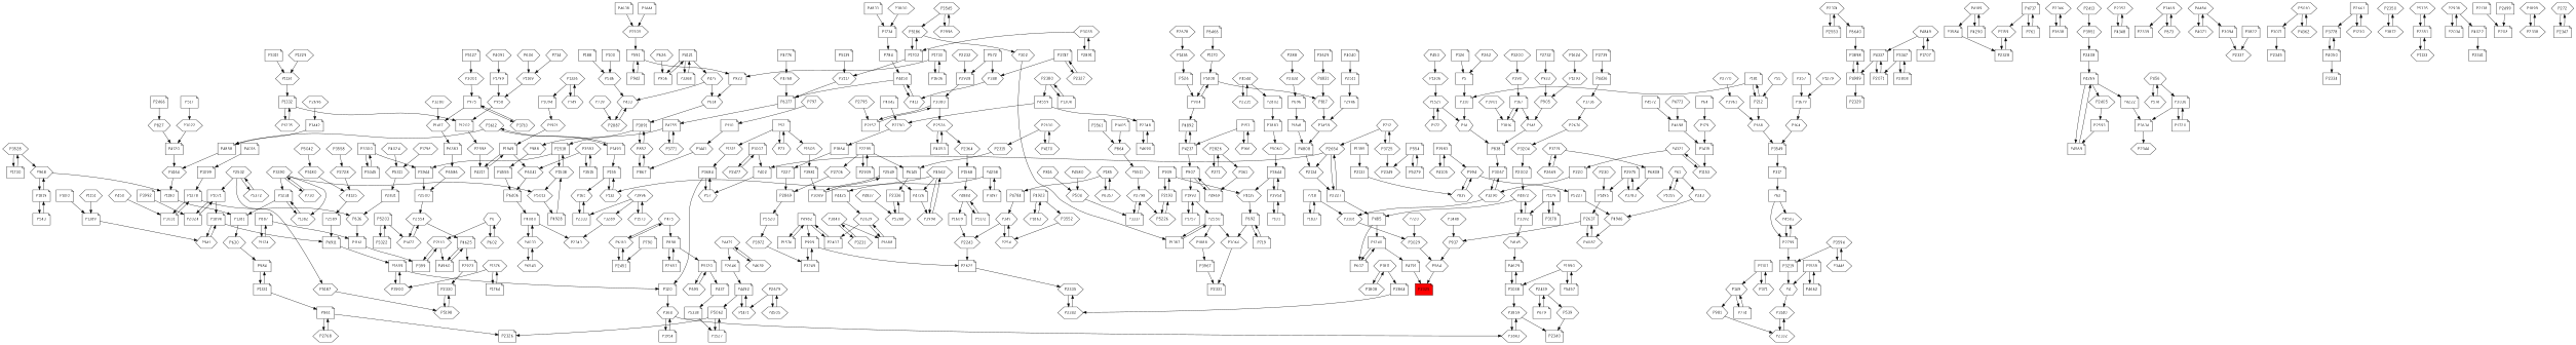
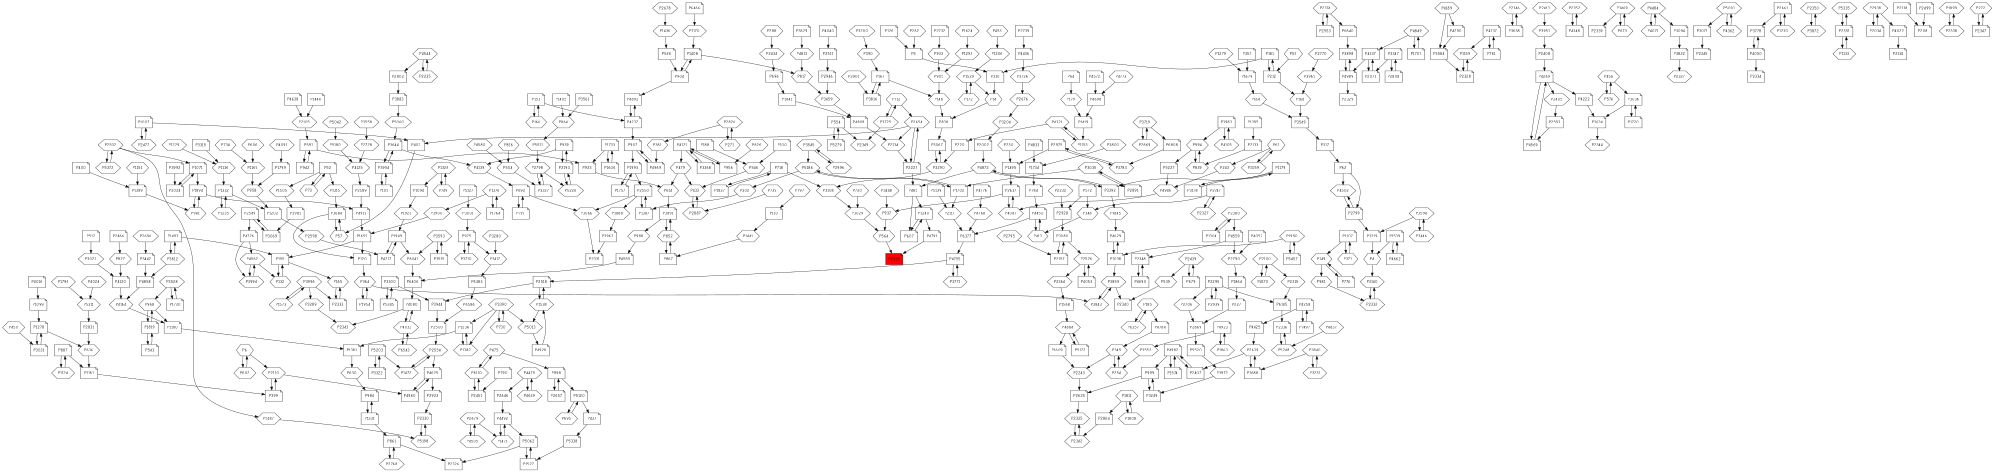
  digraph {
    fontname="Comic Neue"
    node [fontname="Comic Neue" shape=note]
    edge [fontname="Comic Neue"]
    P181
    P310
    P212
    P14 [shape=hexagon]
    P168 [shape=hexagon]
    P838
    P3031
    P1278
    P636 [shape=hexagon]
    P1161
    P1306 [shape=hexagon]
    P1529 [shape=hexagon]
    P172 [shape=hexagon]
    P1921 [shape=hexagon]
    P1949
    P4217
    P6041 [shape=hexagon]
    P6406
    P433 [shape=hexagon]
    P2887 [shape=hexagon]
    P479 [shape=hexagon]
    P614 [shape=hexagon]
    P3891
    P3549
    P317
    P62
    P2374 [shape=hexagon]
    P2553
    P6640
    P3898
    P968 [shape=hexagon]
    P1180
    P1819
    P1381
    P543
    P630 [shape=hexagon]
    P591
    P923
    P942
    P2110 [shape=hexagon]
    P399
    P4960
    P4625
    P1863 [shape=hexagon]
    P4923
    P3552 [shape=hexagon]
    P254 [shape=hexagon]
    P1315 [shape=hexagon]
    P3684
    P120
    P57 [shape=hexagon]
    P364 [shape=hexagon]
    P1159 [shape=hexagon]
    P2328
    P5062
    P1527
    P2326
    P6110 [shape=hexagon]
    P475 [shape=hexagon]
    P2451
    P898
    P5120
    P2657
    P2802
    P3883
    P5060 [shape=hexagon]
    P3644
    P2696 [shape=hexagon]
    P3442
    P4858
    P4164 [shape=hexagon]
    P185 [shape=hexagon]
    P6357 [shape=hexagon]
    P4784
    P349 [shape=hexagon]
    P2477 [shape=hexagon]
    P1007
    P402
    P227
    P2869
    P5520
    P3972 [shape=hexagon]
    P2315 [shape=hexagon]
    P6145
    P2336
    P5248 [shape=hexagon]
    P5186 [shape=hexagon]
    P1702
    P2117 [shape=hexagon]
    P302 [shape=hexagon]
    P6377
    P1387
    P2346 [shape=hexagon]
    P3638
    P3992
    P2024
    P1071
    P1894
    P3036
    P3634
    P1720
    P2344 [shape=hexagon]
    P4562 [shape=hexagon]
    P4726
    P3994 [shape=hexagon]
    P132 [shape=hexagon]
    P155
    P864 [shape=hexagon]
    P5511 [shape=hexagon]
    P2798 [shape=hexagon]
    P5226 [shape=hexagon]
    P3337
    P4033 [shape=hexagon]
    P6543 [shape=hexagon]
    P4080
    P2343 [shape=hexagon]
    P554
    P5279
    P2349 [shape=hexagon]
    P3594 [shape=hexagon]
    P3219
    P3446 [shape=hexagon]
    P4 [shape=hexagon]
    P3140 [shape=hexagon]
    P2327 [shape=hexagon]
    P2747
    P348 [shape=hexagon]
    P413 [shape=hexagon]
    P939
    P2193
    P4139 [shape=hexagon]
    P692
    P3459 [shape=hexagon]
    P2946
    P4808
    P2134 [shape=hexagon]
    P1417 [shape=hexagon]
    P975
    P3710 [shape=hexagon]
    P6383
    P6586 [shape=hexagon]
    P816 [shape=hexagon]
    P504 [shape=hexagon]
    P1240
    P607
    P4791
    P2325 [fillcolor=red style=filled]
    P148 [shape=hexagon]
    P167
    P3816
    P3067
    P839 [shape=hexagon]
    P994 [shape=hexagon]
    P5227
    P4946 [shape=hexagon]
    P5042 [shape=hexagon]
    P5180 [shape=hexagon]
    P4125 [shape=hexagon]
    P2589
    P574 [shape=hexagon]
    P456 [shape=hexagon]
    P4768 [shape=hexagon]
    P4776
    P4755
    P4502 [shape=hexagon]
    P2799
    P2243 [shape=hexagon]
    P2625
    P2335 [shape=hexagon]
    P4982
    P999
    P1574
    P2407
    P3249
    P4872 [shape=hexagon]
    P2002
    P3392
    P485
    P4145 [shape=hexagon]
    P3290 [shape=hexagon]
    P2654 [shape=hexagon]
    P2227
    P2526 [shape=hexagon]
    P4053
    P2364 [shape=hexagon]
    P1568
    P3954
    P101
    P1279 [shape=hexagon]
    P1679
    P164 [shape=hexagon]
    P2728 [shape=hexagon]
    P4911
    P937 [shape=hexagon]
    P564 [shape=hexagon]
    P1234
    P1382 [shape=hexagon]
    P984
    P4773 [shape=hexagon]
    P4698
    P1419
    P1153 [shape=hexagon]
    P1573 [shape=hexagon]
    P3996 [shape=hexagon]
    P2333
    P3289 [shape=hexagon]
    P165 [shape=hexagon]
    P2295
    P2939
    P2706 [shape=hexagon]
    P3080
    P2157
    P3900 [shape=hexagon]
    P1659
    P3719 [shape=hexagon]
    P6808
    P2669 [shape=hexagon]
    P3783 [shape=hexagon]
    P2975
    P52
    P1505 [shape=hexagon]
    P73 [shape=hexagon]
    P3981
    P1059 [shape=hexagon]
    P61 [shape=hexagon]
    P243 [shape=hexagon]
    P4544 [shape=hexagon]
    P2235 [shape=hexagon]
    P1954
    P3843 [shape=hexagon]
    P3859 [shape=hexagon]
    P2679 [shape=hexagon]
    P4505 [shape=hexagon]
    P1471 [shape=hexagon]
    P4492
    P2232 [shape=hexagon]
    P2928
    P1993
    P1757
    P2550
    P1888 [shape=hexagon]
    P3066 [shape=hexagon]
    P2342 [shape=hexagon]
    P1179
    P3178
    P4629
    P2348
    P4690
    P4989
    P2329
    P4237
    P4892
    P907
    P4969
    P3108 [shape=hexagon]
    P3029 [shape=hexagon]
    P2439 [shape=hexagon]
    P539 [shape=hexagon]
    P679
    P2340
    P852 [shape=hexagon]
    P988 [shape=hexagon]
    P867
    P4555
    P4087 [shape=hexagon]
    P2637
    P4189 [shape=hexagon]
    P3584
    P4290
    P941 [shape=hexagon]
    P4833
    P1734
    P784
    P4450
    P1235 [shape=hexagon]
    P1332
    P1202
    P2598 [shape=hexagon]
    P4121
    P956
    P3368
    P4837 [shape=hexagon]
    P712 [shape=hexagon]
    P3725 [shape=hexagon]
    P3022 [shape=hexagon]
    P4120
    P887
    P1124 [shape=hexagon]
    P827 [shape=hexagon]
    P696
    P1841
    P3069
    P2549
    P4321 [shape=hexagon]
    P220
    P2352 [shape=hexagon]
    P4348
    P3771 [shape=hexagon]
    P2518
    P3944
    P1538 [shape=hexagon]
    P1493
    P3612 [shape=hexagon]
    P437
    P695 [shape=hexagon]
    P5338
    P3951 [shape=hexagon]
    P2408
    P4269
    P4569
    P2405 [shape=hexagon]
    P4222
    P4737
    P761
    P2532 [shape=hexagon]
    P5372 [shape=hexagon]
    P5187 [shape=hexagon]
    P5198 [shape=hexagon]
    P126
    P5
    P262 [shape=hexagon]
    P5203
    P3322
    P1472 [shape=hexagon]
    P2554 [shape=hexagon]
    P3545 [shape=hexagon]
    P2996 [shape=hexagon]
    P3736 [shape=hexagon]
    P4436
    P2676 [shape=hexagon]
    P3204 [shape=hexagon]
    P861
    P2768 [shape=hexagon]
    P179 [shape=hexagon]
    P1331
    P1808 [shape=hexagon]
    P1811 [shape=hexagon]
    P2864
    P2790 [shape=hexagon]
-   P4052 [label=P4042]
+   P4052
    P1864
    P1099
    P2923
    P2330
    P4849 [shape=hexagon]
    P1707
    P4337
    P2071
    P2593
    P5311 [shape=hexagon]
    P2831
    P390 [shape=hexagon]
    P3469 [shape=hexagon]
    P2339
    P673 [shape=hexagon]
    P1495
    P149 [shape=hexagon]
    P774
    P981 [shape=hexagon]
    P2332 [shape=hexagon]
    P7497
    P4258
    P4425
    P2639 [shape=hexagon]
    P626 [shape=hexagon]
    P1094
    P1376 [shape=hexagon]
    P1764
    P572
    P4484 [shape=hexagon]
    P4071 [shape=hexagon]
    P3094
    P3822
    P2826 [shape=hexagon]
    P271 [shape=hexagon]
    P361 [shape=hexagon]
    P2500
    P453 [shape=hexagon]
    P3593 [shape=hexagon]
    P3515
    P718
    P1837
    P606 [shape=hexagon]
    P1169 [shape=hexagon]
    P958 [shape=hexagon]
    P5010 [shape=hexagon]
    P3071
    P4362 [shape=hexagon]
    P2345
    P3778
    P4050
    P2334
    P2661
    P1230 [shape=hexagon]
    P3961 [shape=hexagon]
    P357
    P2105 [shape=hexagon]
    P4638
    P3967
    P2331
    P1606
    P1733
    P3800 [shape=hexagon]
    P3448 [shape=hexagon]
    P4170 [shape=hexagon]
    P2100 [shape=hexagon]
    P4884 [shape=hexagon]
    P5172
    P1609
    P3528 [shape=hexagon]
    P1730
    P734 [shape=hexagon]
    P2380 [shape=hexagon]
    P1304
    P4559
    P4831 [shape=hexagon]
    P817 [shape=hexagon]
    P4024 [shape=hexagon]
    P1441 [shape=hexagon]
    P110
    P3558 [shape=hexagon]
    P2739
    P1688
    P3390 [shape=hexagon]
    P730 [shape=hexagon]
    P5013 [shape=hexagon]
    P4928
    P1038
    P1405
    P288 [shape=hexagon]
    P2434 [shape=hexagon]
    P904
    P1408
    P6 [shape=hexagon]
    P602 [shape=hexagon]
    P4105 [shape=hexagon]
    P3983
    P1107
    P371 [shape=hexagon]
    P2350 [shape=hexagon]
    P3872 [shape=hexagon]
    P2413 [shape=hexagon]
    P450 [shape=hexagon]
    P1136 [shape=hexagon]
    P797 [shape=hexagon]
    P230 [shape=hexagon]
    P1436 [shape=hexagon]
    P526
    P3200 [shape=hexagon]
    P720 [shape=hexagon]
    P4016
    P3001 [shape=hexagon]
    P5127
    P3035 [shape=hexagon]
    P2891
    P2646
    P1395
    P2133
    P4040
    P2511
    P5335 [shape=hexagon]
    P2351
    P1133 [shape=hexagon]
    P546 [shape=hexagon]
    P188
    P100
    P3840 [shape=hexagon]
    P3231 [shape=hexagon]
    P2938 [shape=hexagon]
    P2034
    P4022
    P2341
    P1799
    P400
    P1389
    P1990 [shape=hexagon]
    P5457
    P4479 [shape=hexagon]
    P4639 [shape=hexagon]
    P3315
    P1326 [shape=hexagon]
    P749 [shape=hexagon]
    P905 [shape=hexagon]
    P2337 [shape=hexagon]
    P1170 [shape=hexagon]
    P6466
    P1539
    P4662
    P4091 [shape=hexagon]
    P790
    P1293 [shape=hexagon]
    P4580 [shape=hexagon]
    P153
    P166 [shape=hexagon]
    P3347
    P2808
    P2466
    P3300
    P5345
    P719
    P1624 [shape=hexagon]
    P1229 [shape=hexagon]
    P2138
    P208
    P2499
    P1444
    P1899 [shape=hexagon]
    P2338 [shape=hexagon]
    P3901 [shape=hexagon]
    P3561
    P5139
    P2678 [shape=hexagon]
    P1796 [shape=hexagon]
    P1151 [shape=hexagon]
    P739 [shape=hexagon]
    P3629
    P272 [shape=hexagon]
    P2347
    P3280 [shape=hexagon]
    P64
    P4572
    P2770 [shape=hexagon]
    P517
    P2795 [shape=hexagon]
    P55 [shape=hexagon]
    P933 [shape=hexagon]
    P2732
    P181 -> P310
    P181 -> P212
    P310 -> P14
    P212 -> P181
    P212 -> P168
    P14 -> P838
    P168 -> P3549
    P838 -> P3067
    P3031 -> P1278
    P1278 -> P3031
    P1278 -> P636
    P636 -> P1161
    P1161 -> P399
    P1306 -> P1529
    P1529 -> P14
    P1529 -> P172
    P172 -> P1529
    P1921 -> P1949
    P1949 -> P4217
    P1949 -> P6041
    P4217 -> P1949
    P6041 -> P6406
    P6406 -> P4080
    P433 -> P2887
    P2887 -> P433
    P479 -> P433
    P479 -> P614
    P614 -> P3891
    P3891 -> P852
    P3891 -> P988
    P3549 -> P317
    P317 -> P62
    P62 -> P4502
    P62 -> P2799
    P2374 -> P2553
    P2374 -> P6640
    P2553 -> P2374
    P6640 -> P3898
    P3898 -> P4989
    P968 -> P1180
    P968 -> P1819
    P1180 -> P1381
    P1819 -> P968
    P1819 -> P543
    P1381 -> P630
    P543 -> P1819
    P630 -> P984
    P591 -> P923
    P591 -> P942
    P923 -> P614
    P942 -> P591
    P2110 -> P399
    P2110 -> P4960
    P399 -> P2110
    P4960 -> P4625
    P4625 -> P4960
    P4625 -> P2923
    P1863 -> P4923
    P4923 -> P1863
    P4923 -> P3552
    P3552 -> P254
    P254 -> P349
    P1315 -> P3684
    P3684 -> P120
    P3684 -> P57
    P120 -> P364
    P57 -> P3684
    P364 -> P1954
    P364 -> P3843
    P1159 -> P2328
    P2328 -> P1159
    P5062 -> P1527
    P5062 -> P2326
    P1527 -> P5062
    P6110 -> P475
    P6110 -> P2451
    P475 -> P6110
    P475 -> P898
    P2451 -> P6110
    P898 -> P5120
    P898 -> P2657
    P5120 -> P437
    P5120 -> P695
    P2657 -> P898
    P2802 -> P3883
    P3883 -> P5060
    P5060 -> P3644
    P3644 -> P4139
    P3644 -> P3954
    P2696 -> P3442
    P3442 -> P4858
    P4858 -> P4164
    P4164 -> P1180
    P185 -> P6357
    P185 -> P4784
    P6357 -> P185
    P4784 -> P349
    P349 -> P254
    P349 -> P2243
    P2477 -> P1007
    P1007 -> P2477
    P1007 -> P402
    P402 -> P57
    P227 -> P2869
    P2869 -> P5520
    P5520 -> P3972
    P3972 -> P3249
    P2315 -> P6145
    P6145 -> P2336
    P2336 -> P5248
    P5248 -> P2336
    P5186 -> P1702
    P5186 -> P302
    P1702 -> P5186
    P1702 -> P2117
    P2117 -> P6377
    P302 -> P1387
    P6377 -> P4755
    P1387 -> P2550
    P2346 -> P3638
    P3638 -> P2346
    P3992 -> P2024
    P2024 -> P1071
    P1071 -> P2024
    P1071 -> P1894
    P1894 -> P4911
    P1894 -> P941
    P3036 -> P3634
    P3036 -> P1720
    P3634 -> P2344
    P1720 -> P3036
    P4562 -> P3994
    P4562 -> P132
-   P4562 -> P4726
+   P4726 -> P4562
    P4726 -> P3994
    P3994 -> P4562
    P132 -> P155
    P155 -> P132
    P155 -> P165
    P864 -> P5511
    P5511 -> P2798
    P2798 -> P5226
    P2798 -> P3337
    P5226 -> P2193
    P3337 -> P2798
    P4033 -> P6543
    P4033 -> P4080
    P6543 -> P4033
    P4080 -> P4033
    P4080 -> P2343
    P554 -> P5279
    P554 -> P2349
    P5279 -> P554
    P3594 -> P3219
    P3594 -> P3446
    P3219 -> P4
    P3446 -> P3594
    P4 -> P3140
    P3140 -> P2332
    P2327 -> P2747
    P2747 -> P2327
    P2747 -> P348
    P348 -> P413
    P413 -> P4450
    P939 -> P2193
    P939 -> P4139
    P2193 -> P5226
    P2193 -> P939
    P4139 -> P692
    P692 -> P3066
    P692 -> P719
    P3459 -> P4808
    P2946 -> P3459
    P4808 -> P2134
    P2134 -> P2227
    P1417 -> P6383
    P975 -> P1417
    P975 -> P3710
    P3710 -> P975
    P6383 -> P6586
    P6586 -> P2500
    P816 -> P504
    P504 -> P3337
    P1240 -> P607
    P1240 -> P4791
    P607 -> P1240
    P4791 -> P2325
    P148 -> P838
    P167 -> P148
    P167 -> P3816
    P3816 -> P167
    P3067 -> P3290
    P839 -> P994
    P994 -> P839
    P994 -> P5227
    P5227 -> P4946
    P4946 -> P4087
    P5042 -> P5180
    P5180 -> P4125
    P4125 -> P2589
    P2589 -> P4911
    P574 -> P456
    P456 -> P3036
    P456 -> P574
    P4768 -> P6377
    P4776 -> P4768
    P4755 -> P3771
    P4755 -> P2518
    P4502 -> P2799
    P2799 -> P3219
    P2799 -> P4502
    P2243 -> P2625
    P2625 -> P2335
    P2335 -> P2342
    P4982 -> P999
    P4982 -> P1574
    P4982 -> P2407
    P999 -> P2625
    P999 -> P3249
    P1574 -> P4982
    P2407 -> P4982
    P3249 -> P999
    P4872 -> P3392
    P4872 -> P485
    P2002 -> P4872
    P3392 -> P4872
    P3392 -> P4145
    P485 -> P1240
    P485 -> P607
    P4145 -> P4629
    P3290 -> P3067
    P3290 -> P3108
    P2654 -> P402
    P2654 -> P2134
    P2654 -> P2227
    P2227 -> P485
    P2227 -> P2654
    P2526 -> P4053
    P2526 -> P2364
    P4053 -> P2526
    P2364 -> P1568
    P1568 -> P4884
    P3954 -> P3644
    P3954 -> P101
    P101 -> P3954
    P1279 -> P1679
    P1679 -> P164
    P164 -> P3549
    P2728 -> P4125
    P4911 -> P1659
    P937 -> P564
    P564 -> P2325
    P1234 -> P1381
    P1234 -> P1382
    P1382 -> P1234
    P984 -> P1331
    P4773 -> P4698
    P4698 -> P1419
    P1419 -> P1153
    P1153 -> P4321
    P1573 -> P3996
    P3996 -> P1573
    P3996 -> P2333
    P3996 -> P3289
    P2333 -> P165
    P3289 -> P2343
    P165 -> P2333
    P2295 -> P6145
    P2295 -> P2939
    P2295 -> P2706
    P2939 -> P2295
    P2706 -> P2869
    P3080 -> P2526
    P3080 -> P2157
    P2157 -> P3080
    P3900 -> P1659
    P1659 -> P120
-   P1659 -> P3900
+   P1659 -> P155
    P3719 -> P6808
    P3719 -> P2669
    P6808 -> P3783
    P2669 -> P3719
    P3783 -> P2975
    P2975 -> P3783
    P2975 -> P1495
    P52 -> P1315
    P52 -> P1505
    P52 -> P73
    P1505 -> P3981
    P73 -> P52
    P3981 -> P3069
    P1059 -> P61
    P61 -> P1059
    P61 -> P243
    P243 -> P4946
    P4544 -> P2802
    P4544 -> P2235
    P2235 -> P4544
    P1954 -> P364
    P3843 -> P3859
    P3859 -> P3843
    P3859 -> P2340
    P2679 -> P4505
    P2679 -> P1471
    P4505 -> P2679
    P1471 -> P4492
    P4492 -> P5062
    P4492 -> P1471
    P2232 -> P2928
    P2928 -> P3080
    P1993 -> P1757
    P1993 -> P2550
    P1757 -> P1993
    P2550 -> P1387
    P2550 -> P1888
    P2550 -> P3066
    P1888 -> P3967
    P3066 -> P2331
    P2342 -> P2335
    P1179 -> P3392
    P1179 -> P3178
    P3178 -> P1179
    P4629 -> P1038
    P2348 -> P4690
    P4690 -> P2348
    P4989 -> P3898
    P4989 -> P2329
    P4237 -> P4892
    P4237 -> P907
    P4892 -> P4237
    P907 -> P1993
    P907 -> P4969
    P4969 -> P907
    P3108 -> P3029
    P3029 -> P564
    P2439 -> P539
    P2439 -> P679
    P539 -> P2340
    P679 -> P2439
    P852 -> P3891
    P852 -> P867
    P988 -> P4555
    P867 -> P852
    P4555 -> P6406
    P4087 -> P2637
    P2637 -> P937
    P2637 -> P4087
    P4189 -> P3584
    P4189 -> P4290
    P3584 -> P2328
-   P4290 -> P4189
+   P4290 -> P3584
    P941 -> P1894
    P4833 -> P1734
    P1734 -> P784
    P784 -> P4450
    P4450 -> P6377
    P4450 -> P413
    P1235 -> P1332
    P1332 -> P1235
    P1332 -> P1202
    P1202 -> P2598
    P2598 -> P4217
    P4121 -> P479
    P4121 -> P956
    P4121 -> P3368
    P956 -> P4121
    P3368 -> P4121
    P4837 -> P5248
    P712 -> P2654
    P712 -> P3725
    P3725 -> P2349
    P3725 -> P712
    P3022 -> P4120
    P4120 -> P4164
    P887 -> P1161
    P887 -> P1124
    P1124 -> P887
    P827 -> P4120
    P696 -> P1841
    P1841 -> P4808
    P3069 -> P2549
    P2549 -> P4726
    P2549 -> P3069
    P4321 -> P1153
    P4321 -> P220
    P220 -> P3290
    P2352 -> P4348
    P4348 -> P2352
    P3771 -> P4755
    P2518 -> P3944
    P2518 -> P1538
    P3944 -> P2500
    P1538 -> P2518
    P1538 -> P5013
    P1493 -> P155
    P1493 -> P3612
    P3612 -> P4858
    P3612 -> P1493
    P437 -> P5338
    P695 -> P5120
    P5338 -> P1527
    P3951 -> P2408
    P2408 -> P4269
    P4269 -> P4569
    P4269 -> P2405
    P4269 -> P4222
    P4569 -> P4269
    P2405 -> P2593
    P4222 -> P3634
    P4737 -> P1159
    P4737 -> P761
    P761 -> P4737
    P2532 -> P1071
    P2532 -> P5372
    P2532 -> P5187
    P5372 -> P2532
    P5187 -> P5198
    P5198 -> P2330
    P126 -> P5
    P5 -> P310
    P262 -> P5
    P5203 -> P3322
    P5203 -> P1472
    P3322 -> P5203
    P1472 -> P2554
    P2554 -> P4625
    P2554 -> P1472
    P3545 -> P5186
    P3545 -> P2996
    P2996 -> P3545
    P3736 -> P2676
    P4436 -> P3736
    P2676 -> P3204
    P3204 -> P2002
    P861 -> P2326
    P861 -> P2768
    P2768 -> P861
    P179 -> P1419
    P1331 -> P984
    P1331 -> P861
    P1808 -> P1811
    P1811 -> P1808
    P1811 -> P2864
    P2864 -> P2342
    P2790 -> P1864
    P4052 -> P2790
    P1864 -> P227
    P1099 -> P1278
    P2923 -> P2330
    P2330 -> P5198
    P4849 -> P1707
    P4849 -> P4337
    P1707 -> P4849
    P4337 -> P4989
    P4337 -> P2071
    P2071 -> P4337
    P2593 -> P4569
    P5311 -> P2831
    P2831 -> P636
    P390 -> P167
    P3469 -> P2339
    P3469 -> P673
    P673 -> P3469
    P1495 -> P2637
    P149 -> P774
    P149 -> P981
    P774 -> P149
    P981 -> P2332
    P2332 -> P3140
    P7497 -> P4258
    P4258 -> P7497
    P4258 -> P4425
    P4425 -> P2639
    P2639 -> P2407
    P2639 -> P1688
    P626 -> P956
    P1094 -> P1921
    P1376 -> P3900
    P1376 -> P1764
    P1764 -> P1376
    P572 -> P348
    P572 -> P2928
    P4484 -> P4071
    P4484 -> P3094
    P4071 -> P4484
-   P3094 -> P2337
+   P3094 -> P3822
    P3822 -> P2337
    P2826 -> P271
    P2826 -> P361
    P271 -> P2826
    P361 -> P4969
    P2500 -> P2554
    P453 -> P1306
    P3593 -> P6041
    P3593 -> P3515
    P3515 -> P3593
    P718 -> P3108
    P718 -> P1837
    P1837 -> P718
    P606 -> P1169
    P1169 -> P958
    P958 -> P1202
    P5010 -> P3071
    P5010 -> P4362
    P3071 -> P2345
    P4362 -> P5010
    P3778 -> P4050
    P4050 -> P3778
    P4050 -> P2334
    P2661 -> P3778
    P2661 -> P1230
    P1230 -> P2661
    P3961 -> P168
    P357 -> P1679
    P2105 -> P591
    P4638 -> P2105
    P3967 -> P2331
    P1606 -> P1733
    P1733 -> P923
    P1733 -> P1606
    P3800 -> P1734
    P3448 -> P937
    P4170 -> P2100
    P2100 -> P2315
    P2100 -> P4170
    P4884 -> P5172
    P4884 -> P1609
    P5172 -> P4884
    P1609 -> P2243
    P3528 -> P968
    P3528 -> P1730
    P1730 -> P3528
    P734 -> P1169
    P2380 -> P1304
    P2380 -> P4559
    P1304 -> P2380
    P4559 -> P2348
    P4559 -> P2790
    P4831 -> P817
    P817 -> P3459
    P4024 -> P5311
    P1441 -> P867
    P110 -> P1441
    P3558 -> P2728
    P2739 -> P4436
    P1688 -> P2639
    P3390 -> P1234
    P3390 -> P1382
    P3390 -> P730
    P3390 -> P5013
    P730 -> P3390
    P5013 -> P4928
    P4928 -> P1538
    P1038 -> P3859
    P1038 -> P4629
    P1405 -> P864
    P288 -> P2434
    P2434 -> P696
    P904 -> P4892
    P904 -> P1408
    P1408 -> P817
    P1408 -> P904
    P6 -> P2110
    P6 -> P602
    P602 -> P6
    P4105 -> P3983
    P3983 -> P994
    P3983 -> P4105
    P1107 -> P149
    P1107 -> P371
    P371 -> P1107
    P2350 -> P3872
    P3872 -> P2350
    P2413 -> P3951
    P450 -> P3031
    P1136 -> P1332
    P797 -> P110
    P230 -> P1495
    P1436 -> P526
    P526 -> P904
    P3200 -> P390
    P720 -> P3029
    P4016 -> P1099
    P3001 -> P975
    P5127 -> P3001
    P3035 -> P1702
    P3035 -> P2891
    P2891 -> P3035
    P2646 -> P4492
    P1395 -> P2133
    P2133 -> P839
    P4040 -> P2511
    P2511 -> P2946
    P5335 -> P2351
    P2351 -> P5335
    P2351 -> P1133
    P1133 -> P2351
    P546 -> P433
    P188 -> P546
    P100 -> P546
    P3840 -> P1688
    P3840 -> P3231
    P3231 -> P3840
    P2938 -> P2034
    P2938 -> P4022
    P2034 -> P2938
    P4022 -> P2341
    P1799 -> P958
    P400 -> P1389
    P1389 -> P941
    P1990 -> P1038
    P1990 -> P5457
    P5457 -> P1990
    P4479 -> P2646
    P4479 -> P4639
    P4639 -> P4479
    P3315 -> P1136
    P1326 -> P1094
    P1326 -> P749
    P749 -> P1326
    P905 -> P148
    P1170 -> P1408
    P6466 -> P1170
    P1539 -> P4
    P1539 -> P4662
    P4662 -> P1539
    P4091 -> P1799
    P790 -> P2451
    P1293 -> P905
    P4580 -> P504
    P153 -> P4237
    P153 -> P166
    P166 -> P153
    P3347 -> P2071
    P3347 -> P2808
    P2808 -> P3347
    P2466 -> P827
    P3300 -> P3944
    P3300 -> P5345
    P5345 -> P3300
    P719 -> P692
    P1624 -> P1293
    P1229 -> P1136
    P2138 -> P208
    P2499 -> P208
    P1444 -> P2105
    P1899 -> P2338
    P2338 -> P1899
    P3901 -> P3816
    P3561 -> P864
    P5139 -> P2117
    P2678 -> P1436
    P1796 -> P5311
    P1151 -> P1389
    P739 -> P2887
    P3629 -> P4831
    P272 -> P2347
    P2347 -> P272
    P3280 -> P1417
    P64 -> P179
    P4572 -> P4698
    P2770 -> P3961
    P517 -> P3022
    P2795 -> P2157
    P55 -> P212
    P933 -> P905
    P2732 -> P933
  }
